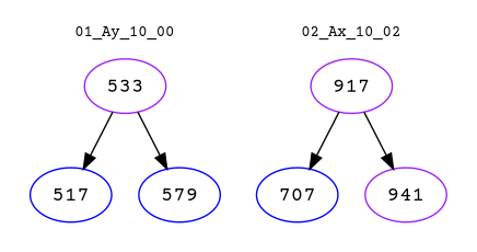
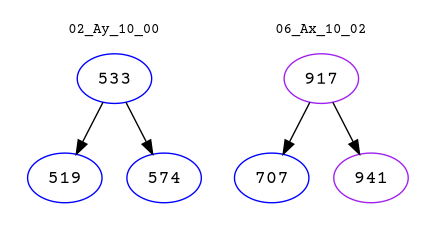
  digraph {
    fontname="Courier Prime"
    node [color=blue fontname="Courier Prime"]
    edge [color=black fontname="Courier Prime"]
-   n1 [color=purple label=533]
-   n2 [label=517]
-   n3 [label=579]
+   n1 [label=533]
+   n2 [label=519]
+   n3 [label=574]
    n4 [color=purple label=917]
    n5 [label=707]
    n6 [color=purple label=941]
    subgraph cluster_1 {
      color=white
      fontsize=10
-     label="01_Ay_10_00"
+     label="02_Ay_10_00"
      n1
      n2
      n3
    }
    subgraph cluster_2 {
      color=white
      fontsize=10
-     label="02_Ax_10_02"
+     label="06_Ax_10_02"
      n4
      n5
      n6
    }
    n1 -> n2
    n1 -> n3
    n4 -> n5
    n4 -> n6
  }
